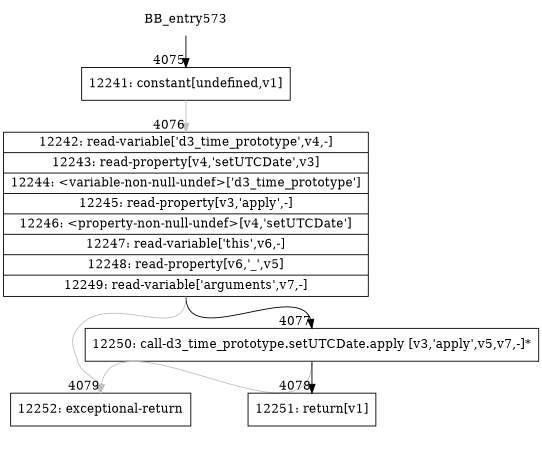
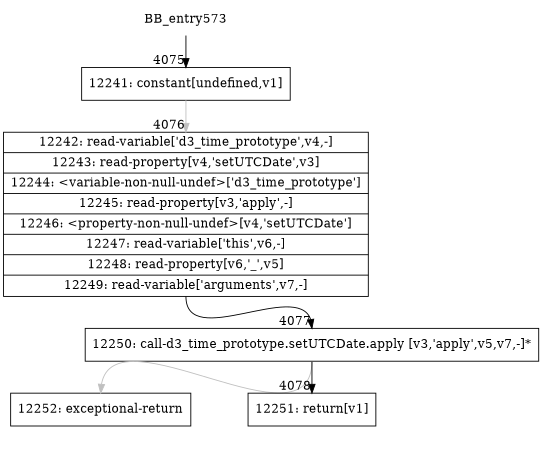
  digraph {
    rankdir=TD
    node [shape=record]
    edge [headport=n tailport=s]
    n1 [label=BB_entry573 shape=none]
    n2 [label="{12241: constant[undefined,v1]}"]
    n3 [label="{12242: read-variable['d3_time_prototype',v4,-]|12243: read-property[v4,'setUTCDate',v3]|12244: \<variable-non-null-undef\>['d3_time_prototype']|12245: read-property[v3,'apply',-]|12246: \<property-non-null-undef\>[v4,'setUTCDate']|12247: read-variable['this',v6,-]|12248: read-property[v6,'_',v5]|12249: read-variable['arguments',v7,-]}"]
    n4 [label="{12250: call-d3_time_prototype.setUTCDate.apply [v3,'apply',v5,v7,-]*}"]
    n5 [label="{12252: exceptional-return}"]
    n6 [label="{12251: return[v1]}"]
    n1 -> n2 [headlabel="    4075"]
    n2 -> n3 [color=gray headlabel="      4076"]
    n3 -> n4 [headlabel="      4077"]
-   n3 -> n5 [color=gray headlabel="      4079"]
    n4 -> n5 [color=gray]
    n4 -> n6 [headlabel="      4078"]
  }
